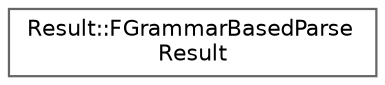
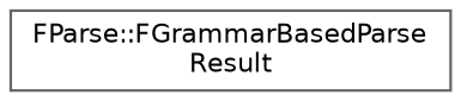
  digraph {
    rankdir=LR
-   n1 [color=grey40 fillcolor=white fontname=Helvetica fontsize=10 height=0.2 label="Result::FGrammarBasedParse\lResult" shape=box style=filled width=0.4]
+   n1 [color=grey40 fillcolor=white fontname=Helvetica fontsize=10 height=0.2 label="FParse::FGrammarBasedParse\lResult" shape=box style=filled width=0.4]
  }
